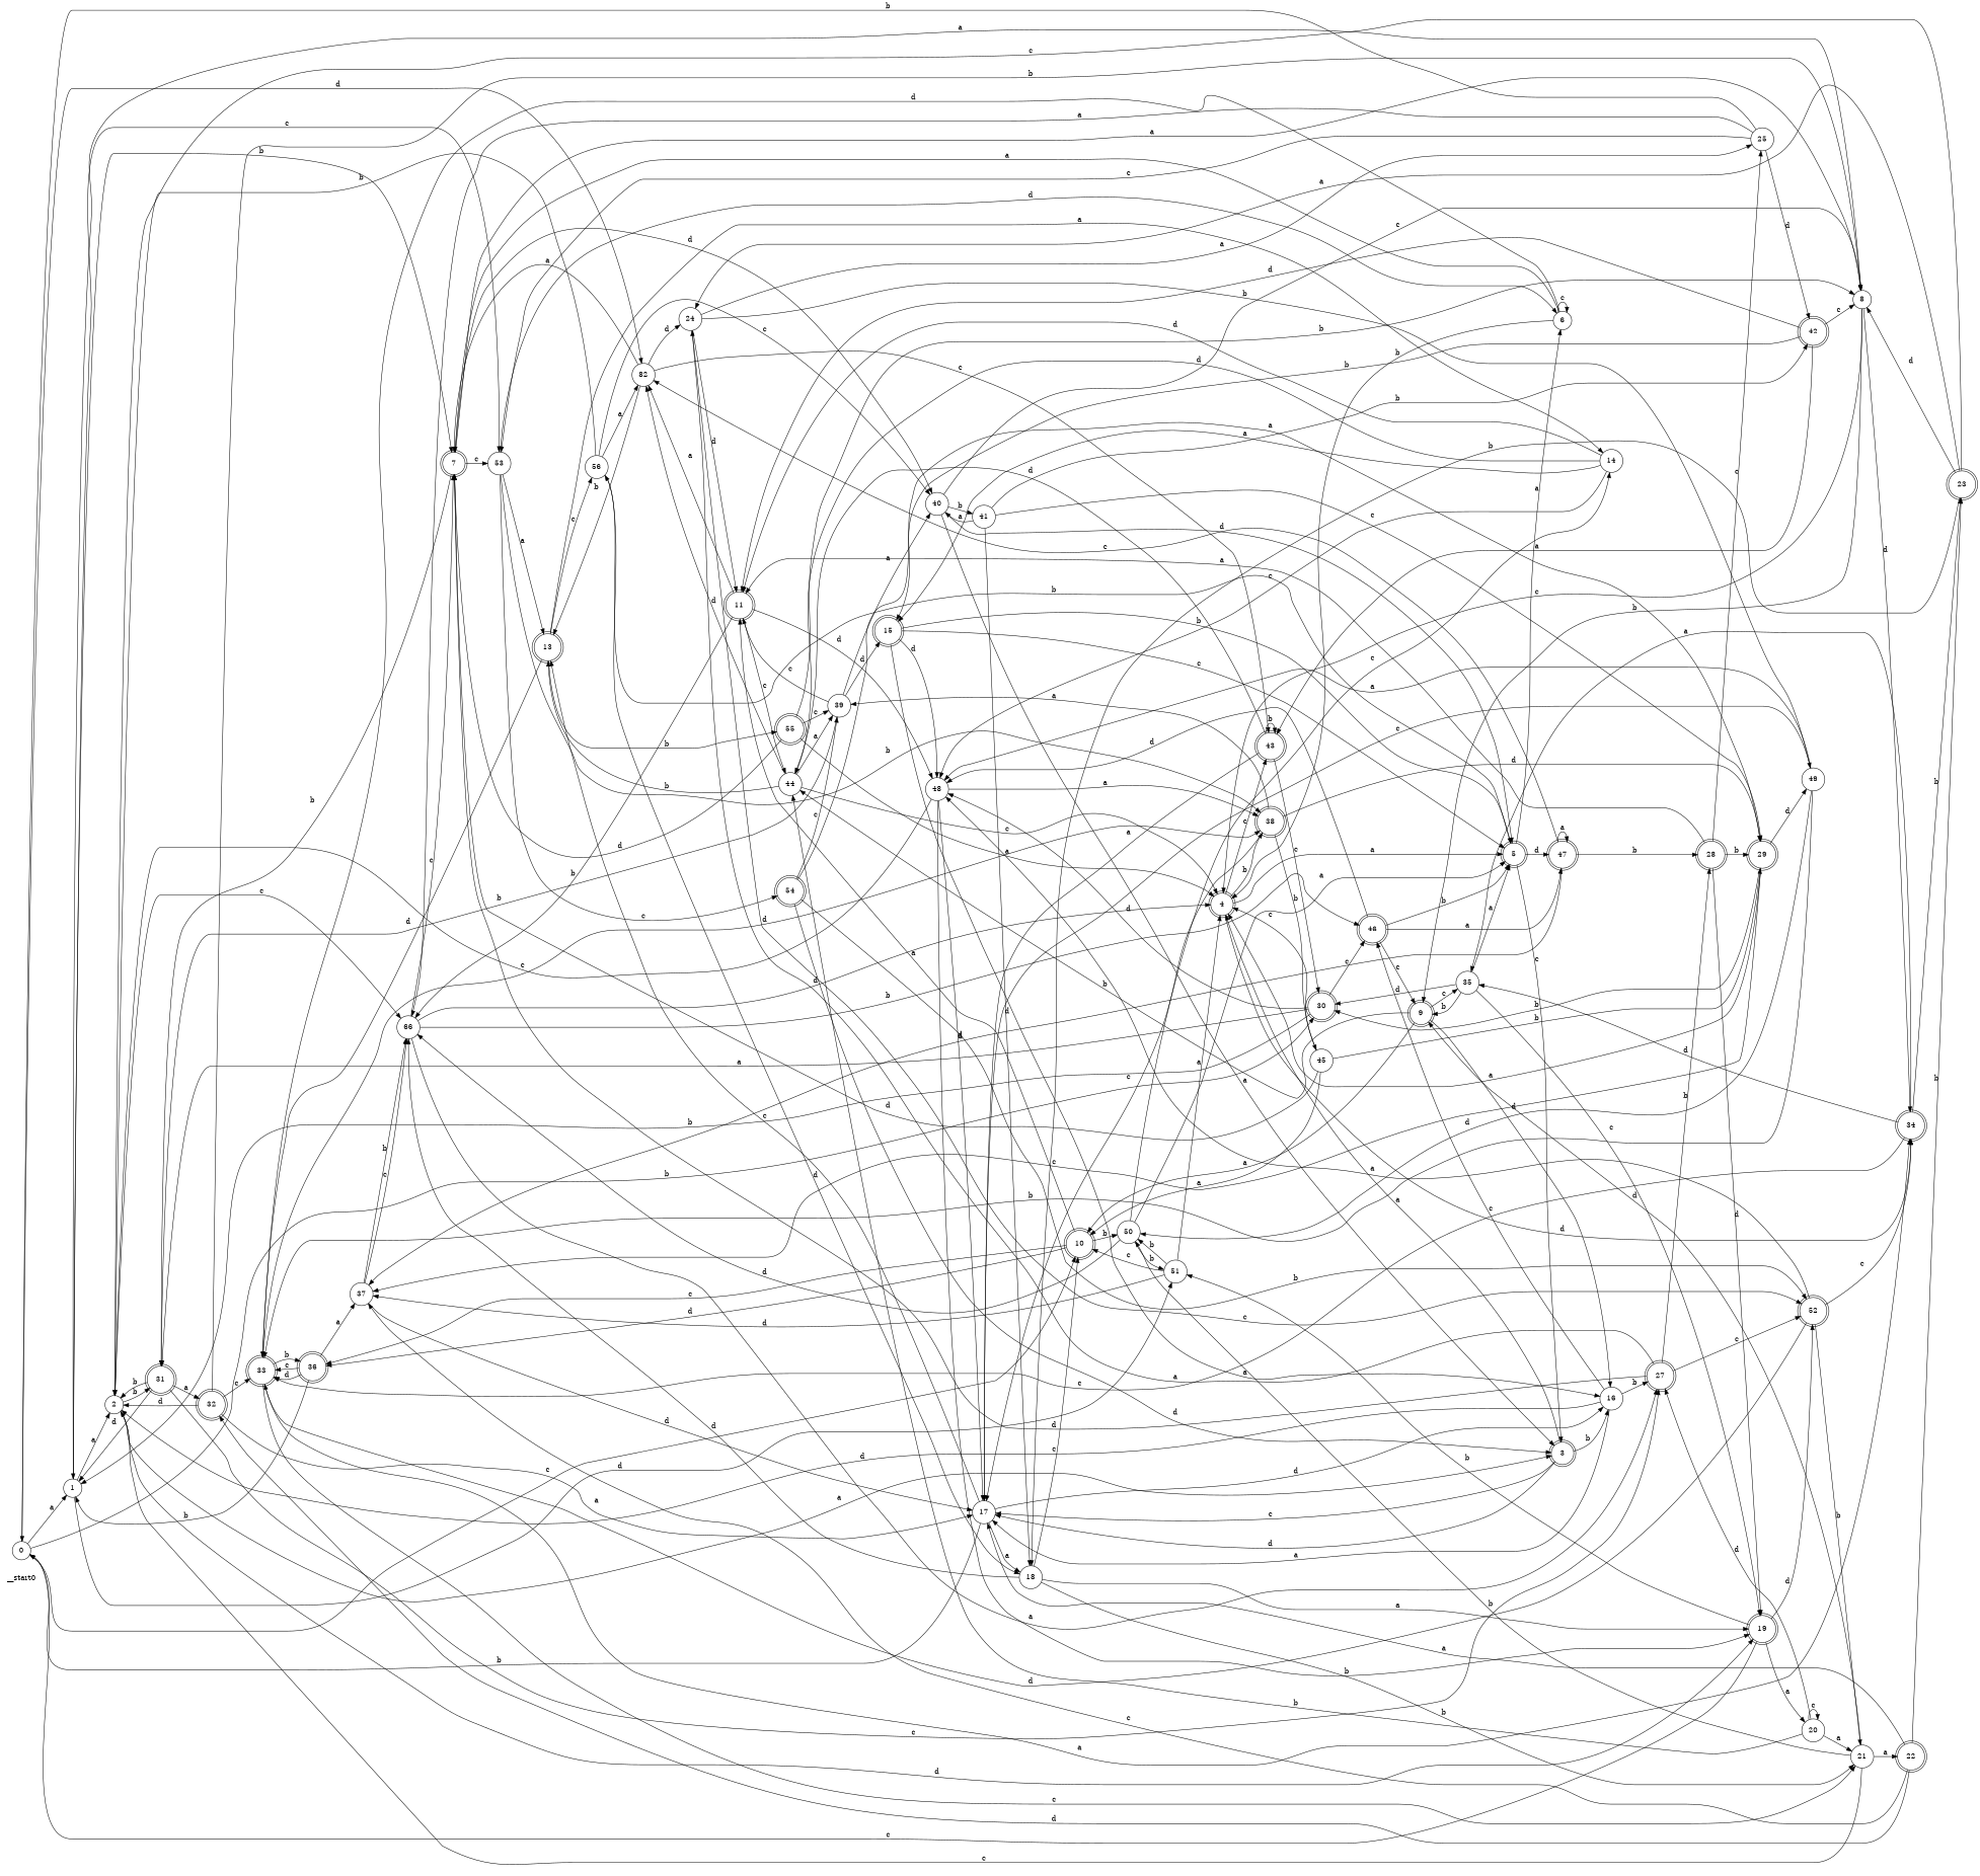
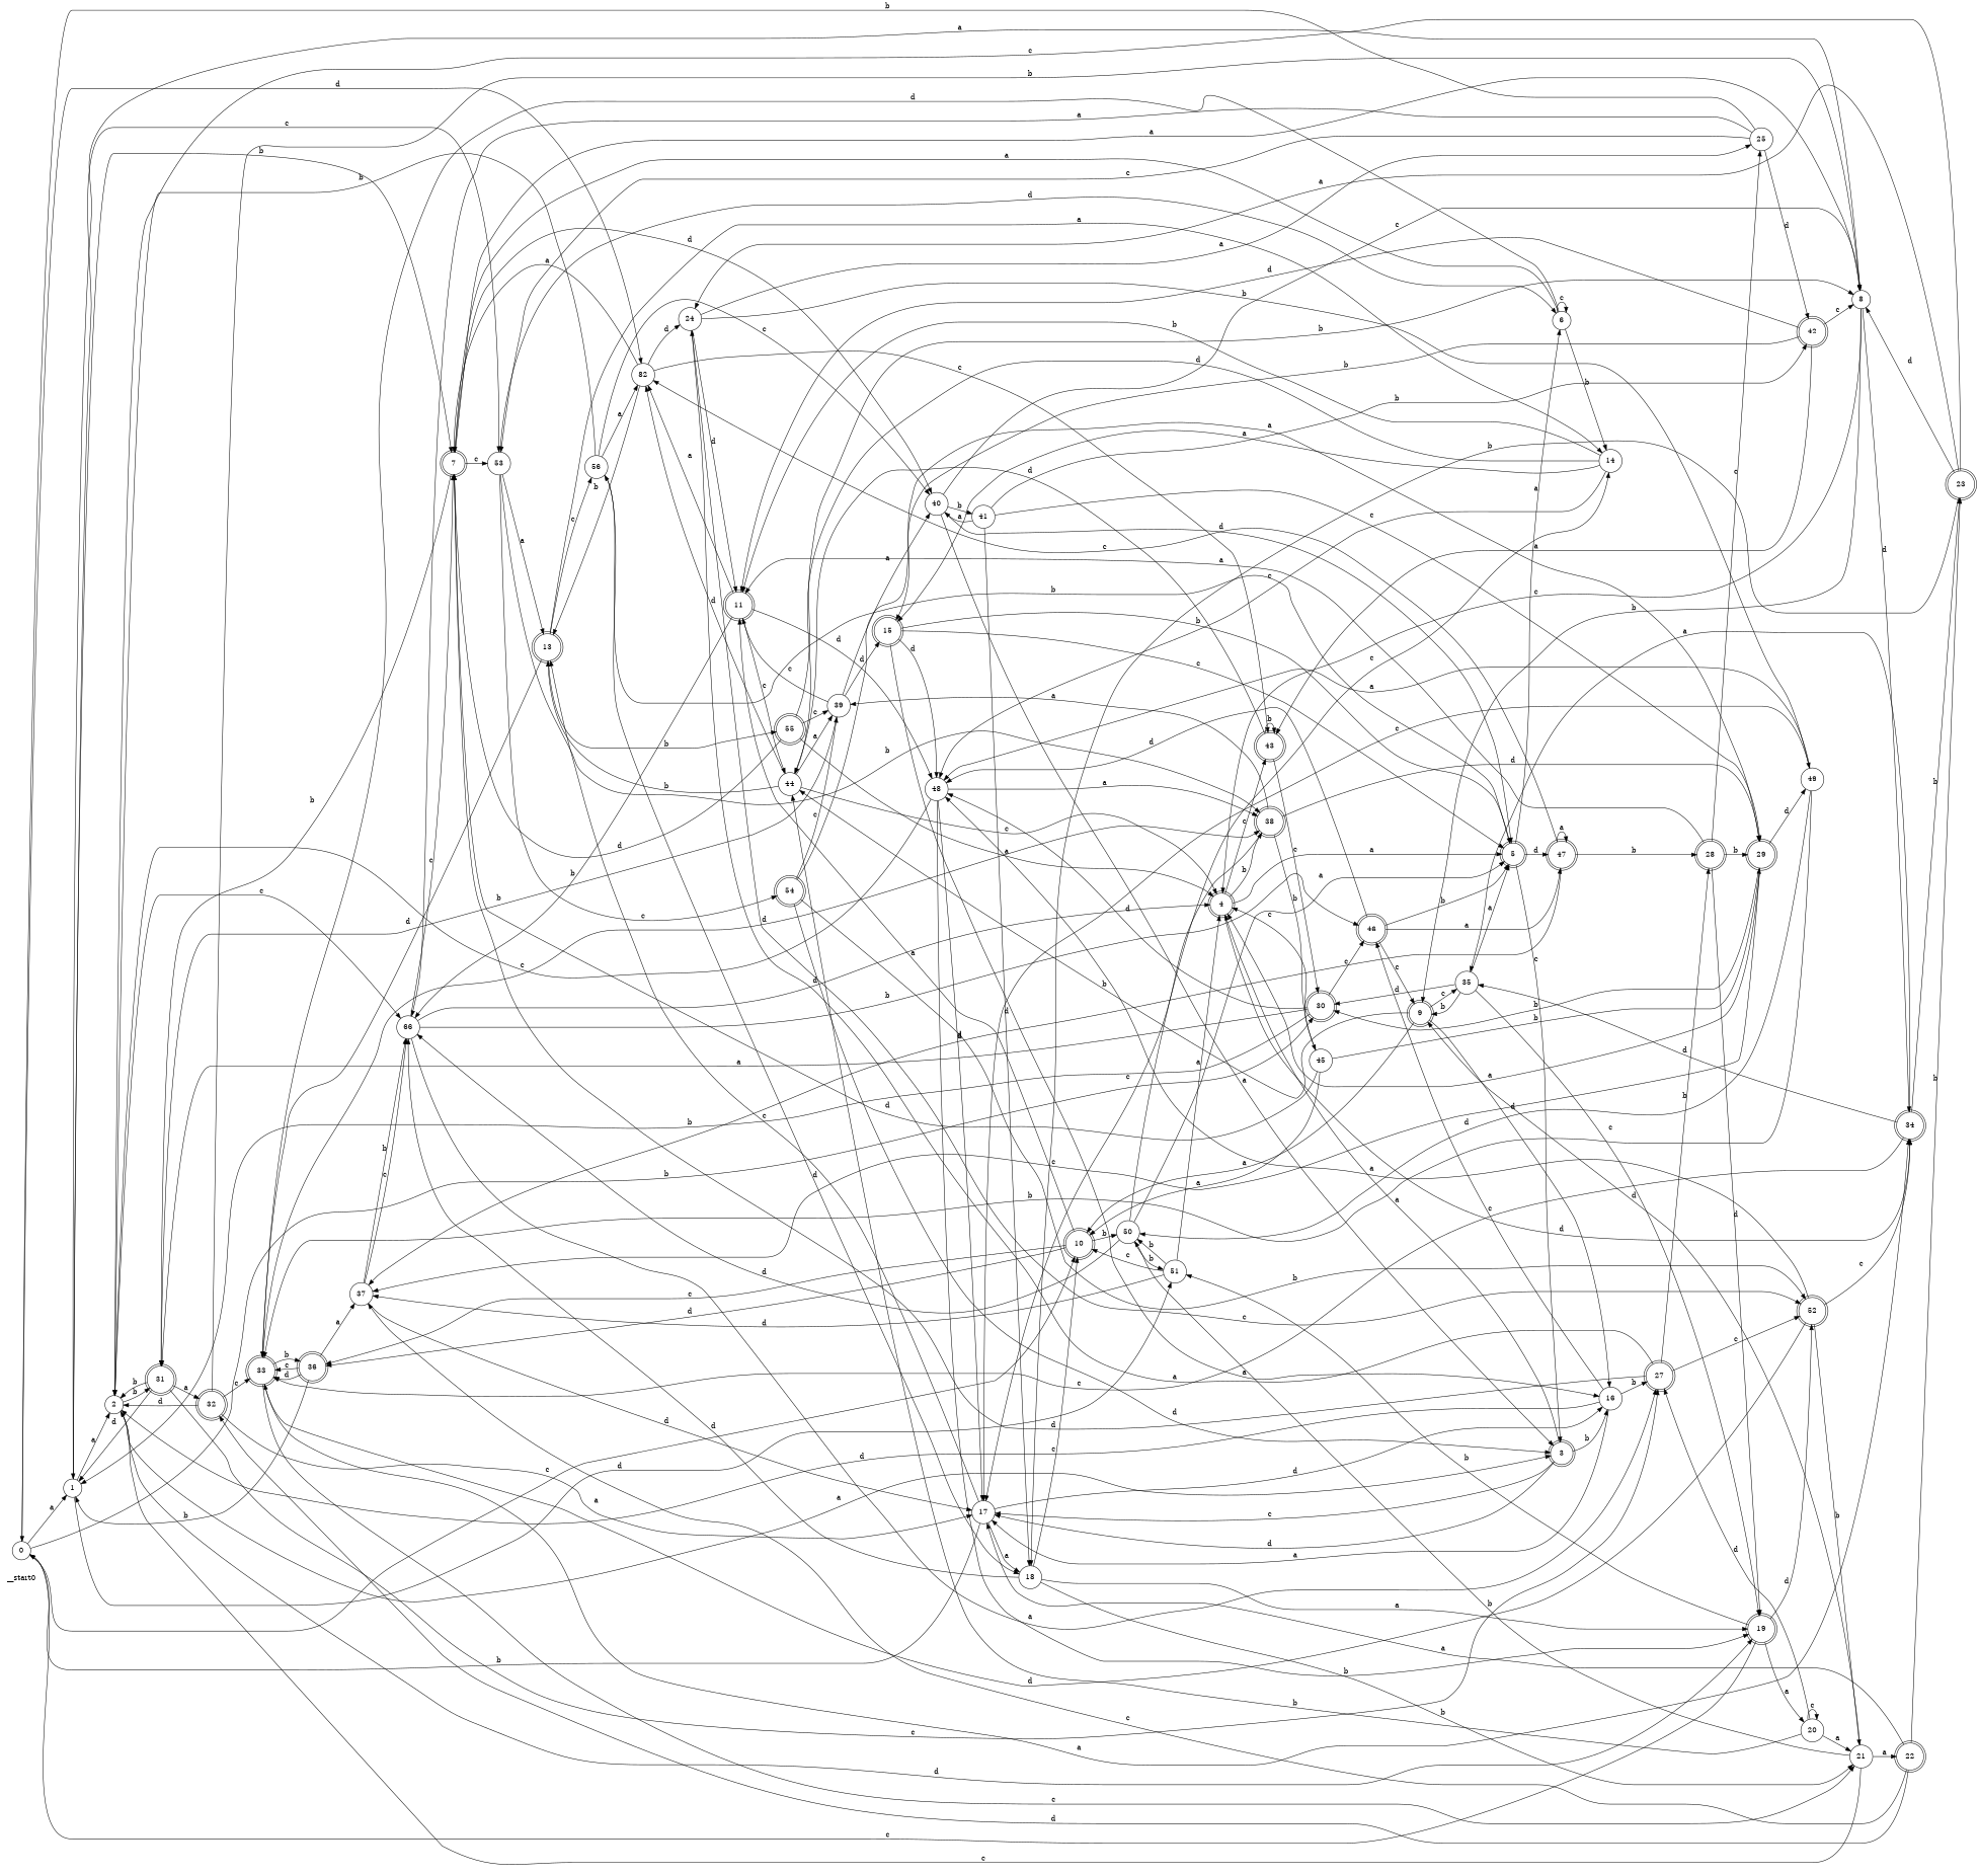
  digraph {
    rankdir=LR
    node [shape=doublecircle color=black fillcolor=white style="rounded,filled"]
    __start0 [shape=none color="" fillcolor="" style=""]
    n2 [label=0 shape=circle style=filled]
    n3 [label=1 shape=circle style=filled]
    n4 [label=10]
    n5 [label=82 shape=circle style=filled]
    n6 [label=30]
    n7 [label=2 shape=circle style=filled]
    n8 [label=7]
    n9 [label=51 shape=circle style=filled]
    n10 [label=53 shape=circle style=filled]
    n11 [label=11]
    n12 [label=36]
    n13 [label=50 shape=circle style=filled]
    n14 [label=43]
    n15 [label=13]
    n16 [label=24 shape=circle style=filled]
    n17 [label=31]
    n18 [label=48 shape=circle style=filled]
    n19 [label=46]
    n20 [label=3]
    n21 [label=19]
    n22 [label=66 shape=circle style=filled]
    n23 [label=8 shape=circle style=filled]
    n24 [label=40 shape=circle style=filled]
    n25 [label=4]
    n26 [label=37 shape=circle style=filled]
    n27 [label=38]
    n28 [label=6 shape=circle style=filled]
    n29 [label=54]
    n30 [label=16 shape=circle style=filled]
    n31 [label=17 shape=circle style=filled]
    n32 [label=20 shape=circle style=filled]
    n33 [label=52]
    n34 [label=27]
    n35 [label=32]
    n36 [label=5]
    n37 [label=34]
    n38 [label=18 shape=circle style=filled]
    n39 [label=47]
    n40 [label=56 shape=circle style=filled]
    n41 [label=33]
    n42 [label=35 shape=circle style=filled]
    n43 [label=23]
    n44 [label=29]
    n45 [label=39 shape=circle style=filled]
    n46 [label=45 shape=circle style=filled]
    n47 [label=44 shape=circle style=filled]
    n48 [label=28]
    n49 [label=21 shape=circle style=filled]
    n50 [label=9]
    n51 [label=41 shape=circle style=filled]
    n52 [label=14 shape=circle style=filled]
    n53 [label=55]
    n54 [label=25 shape=circle style=filled]
    n55 [label=49 shape=circle style=filled]
    n56 [label=15]
    n57 [label=22]
    n58 [label=42]
    n2 -> n3 [label=a]
    n2 -> n4 [label=c]
    n2 -> n5 [label=d]
    n2 -> n6 [label=b]
    n3 -> n7 [label=a]
    n3 -> n8 [label=b]
    n3 -> n9 [label=d]
    n3 -> n10 [label=c]
    n4 -> n11 [label=a]
    n4 -> n12 [label=c]
    n4 -> n12 [label=d]
    n4 -> n13 [label=b]
    n5 -> n8 [label=a]
    n5 -> n14 [label=c]
    n5 -> n15 [label=b]
    n5 -> n16 [label=d]
    n6 -> n3 [label=b]
    n6 -> n17 [label=a]
    n6 -> n18 [label=d]
    n6 -> n19 [label=c]
    n7 -> n17 [label=b]
    n7 -> n20 [label=a]
    n7 -> n21 [label=d]
    n7 -> n22 [label=c]
    n8 -> n10 [label=c]
    n8 -> n17 [label=b]
    n8 -> n23 [label=a]
    n8 -> n24 [label=d]
    n9 -> n4 [label=c]
    n9 -> n13 [label=b]
    n9 -> n25 [label=a]
    n9 -> n26 [label=d]
    n10 -> n15 [label=a]
    n10 -> n27 [label=b]
    n10 -> n28 [label=d]
    n10 -> n29 [label=c]
    n11 -> n5 [label=a]
    n11 -> n18 [label=d]
    n11 -> n22 [label=b]
    n11 -> n47 [label=c]
    n12 -> n3 [label=b]
    n12 -> n26 [label=a]
    n12 -> n41 [label=c]
    n12 -> n41 [label=d]
    n13 -> n9 [label=b]
    n13 -> n22 [label=d]
    n13 -> n36 [label=a]
    n13 -> n52 [label=c]
    n14 -> n6 [label=c]
    n14 -> n14 [label=b]
-   n14 -> n31 [label=a]
    n14 -> n47 [label=d]
    n15 -> n40 [label=c]
    n15 -> n41 [label=d]
    n15 -> n52 [label=a]
    n15 -> n53 [label=b]
    n16 -> n11 [label=d]
    n16 -> n33 [label=c]
    n16 -> n54 [label=a]
    n16 -> n55 [label=b]
    n17 -> n3 [label=d]
    n17 -> n7 [label=b]
    n17 -> n34 [label=c]
    n17 -> n35 [label=a]
    n18 -> n7 [label=c]
    n18 -> n21 [label=b]
    n18 -> n27 [label=a]
    n18 -> n31 [label=d]
    n19 -> n18 [label=d]
    n19 -> n36 [label=b]
    n19 -> n39 [label=a]
    n19 -> n50 [label=c]
    n20 -> n25 [label=a]
    n20 -> n30 [label=b]
    n20 -> n31 [label=c]
    n20 -> n31 [label=d]
    n21 -> n2 [label=c]
    n21 -> n9 [label=b]
    n21 -> n32 [label=a]
    n21 -> n33 [label=d]
    n22 -> n8 [label=c]
    n22 -> n19 [label=b]
    n22 -> n25 [label=d]
    n22 -> n34 [label=a]
    n23 -> n3 [label=a]
    n23 -> n25 [label=c]
    n23 -> n37 [label=d]
    n23 -> n50 [label=b]
    n24 -> n20 [label=a]
    n24 -> n23 [label=c]
    n24 -> n36 [label=d]
    n24 -> n51 [label=b]
    n25 -> n14 [label=c]
    n25 -> n27 [label=b]
    n25 -> n36 [label=a]
    n25 -> n37 [label=d]
    n26 -> n22 [label=b]
    n26 -> n22 [label=c]
    n26 -> n31 [label=d]
    n27 -> n31 [label=c]
    n27 -> n44 [label=d]
    n27 -> n45 [label=a]
    n27 -> n46 [label=b]
    n28 -> n8 [label=a]
-   n28 -> n25 [label=b]
+   n28 -> n52 [label=b]
    n28 -> n28 [label=c]
    n28 -> n41 [label=d]
    n29 -> n20 [label=d]
    n29 -> n33 [label=b]
    n29 -> n44 [label=a]
    n29 -> n45 [label=c]
    n30 -> n7 [label=d]
    n30 -> n19 [label=c]
    n30 -> n31 [label=a]
    n30 -> n34 [label=b]
    n31 -> n2 [label=b]
    n31 -> n15 [label=c]
    n31 -> n30 [label=d]
    n31 -> n38 [label=a]
    n32 -> n32 [label=c]
    n32 -> n34 [label=d]
    n32 -> n47 [label=b]
    n32 -> n49 [label=a]
    n33 -> n18 [label=a]
    n33 -> n37 [label=c]
    n33 -> n41 [label=d]
    n33 -> n49 [label=b]
    n34 -> n8 [label=d]
    n34 -> n16 [label=a]
    n34 -> n33 [label=c]
    n34 -> n48 [label=b]
    n35 -> n7 [label=d]
    n35 -> n23 [label=b]
    n35 -> n31 [label=a]
    n35 -> n41 [label=c]
    n36 -> n20 [label=c]
    n36 -> n28 [label=a]
    n36 -> n39 [label=d]
    n36 -> n40 [label=b]
    n37 -> n41 [label=c]
    n37 -> n42 [label=a]
    n37 -> n42 [label=d]
    n37 -> n43 [label=b]
    n38 -> n4 [label=c]
    n38 -> n21 [label=a]
    n38 -> n22 [label=d]
    n38 -> n49 [label=b]
    n39 -> n5 [label=c]
    n39 -> n26 [label=d]
    n39 -> n39 [label=a]
    n39 -> n48 [label=b]
    n40 -> n5 [label=a]
    n40 -> n7 [label=b]
    n40 -> n24 [label=c]
    n40 -> n38 [label=d]
    n41 -> n12 [label=b]
    n41 -> n27 [label=d]
    n41 -> n37 [label=a]
    n41 -> n49 [label=c]
    n42 -> n6 [label=d]
    n42 -> n21 [label=c]
    n42 -> n36 [label=a]
    n42 -> n50 [label=b]
    n43 -> n7 [label=c]
    n43 -> n16 [label=a]
    n43 -> n23 [label=d]
    n43 -> n38 [label=b]
    n44 -> n6 [label=b]
    n44 -> n25 [label=a]
    n44 -> n26 [label=c]
    n44 -> n55 [label=d]
    n45 -> n11 [label=c]
    n45 -> n17 [label=b]
    n45 -> n24 [label=a]
    n45 -> n56 [label=d]
    n46 -> n4 [label=a]
    n46 -> n8 [label=d]
    n46 -> n25 [label=c]
    n46 -> n44 [label=b]
    n47 -> n5 [label=d]
    n47 -> n15 [label=b]
    n47 -> n25 [label=c]
    n47 -> n45 [label=a]
    n48 -> n11 [label=a]
    n48 -> n21 [label=d]
    n48 -> n44 [label=b]
    n48 -> n54 [label=c]
    n49 -> n7 [label=c]
    n49 -> n13 [label=b]
    n49 -> n50 [label=d]
    n49 -> n57 [label=a]
    n50 -> n4 [label=a]
    n50 -> n30 [label=d]
    n50 -> n42 [label=c]
    n50 -> n47 [label=b]
    n51 -> n24 [label=a]
    n51 -> n38 [label=d]
    n51 -> n44 [label=c]
    n51 -> n58 [label=b]
-   n52 -> n11 [label=d]
+   n52 -> n11 [label=b]
    n52 -> n18 [label=c]
    n52 -> n47 [label=d]
    n52 -> n56 [label=a]
    n53 -> n8 [label=d]
    n53 -> n23 [label=b]
    n53 -> n25 [label=a]
    n53 -> n45 [label=c]
    n54 -> n2 [label=b]
    n54 -> n10 [label=c]
    n54 -> n22 [label=a]
    n54 -> n58 [label=d]
    n55 -> n13 [label=d]
    n55 -> n18 [label=a]
    n55 -> n31 [label=c]
    n55 -> n41 [label=b]
    n56 -> n18 [label=d]
    n56 -> n30 [label=a]
    n56 -> n36 [label=b]
    n56 -> n36 [label=c]
    n57 -> n26 [label=c]
    n57 -> n31 [label=a]
    n57 -> n35 [label=d]
    n57 -> n43 [label=b]
    n58 -> n11 [label=d]
    n58 -> n14 [label=a]
    n58 -> n23 [label=c]
    n58 -> n56 [label=b]
  }
